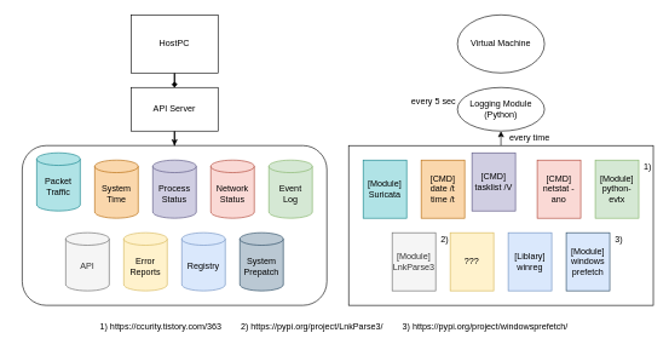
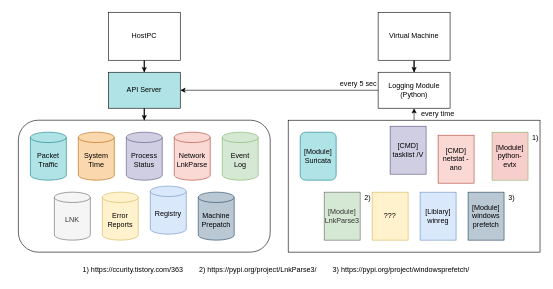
  <mxCell id="0" />
  <mxCell id="1" parent="0" />
  <mxCell id="2" style="edgeStyle=orthogonalEdgeStyle;rounded=0;orthogonalLoop=1;jettySize=auto;html=1;exitX=0.5;exitY=0;exitDx=0;exitDy=0;entryX=0.5;entryY=1;entryDx=0;entryDy=0;" edge="1" parent="1" source="3" target="12"><mxGeometry relative="1" as="geometry" /></mxCell>
  <mxCell id="3" value="" style="rounded=0;whiteSpace=wrap;html=1;" vertex="1" parent="1"><mxGeometry x="480" y="200" width="420" height="220" as="geometry" /></mxCell>
  <mxCell id="4" value="" style="rounded=1;whiteSpace=wrap;html=1;" vertex="1" parent="1"><mxGeometry x="30" y="200" width="420" height="220" as="geometry" /></mxCell>
- <mxCell id="5" style="edgeStyle=orthogonalEdgeStyle;rounded=0;orthogonalLoop=1;jettySize=auto;html=1;exitX=0.5;exitY=1;exitDx=0;exitDy=0;endArrow=diamond;" edge="1" parent="1" source="6" target="10"><mxGeometry relative="1" as="geometry" /></mxCell>
+ <mxCell id="5" style="edgeStyle=orthogonalEdgeStyle;rounded=0;orthogonalLoop=1;jettySize=auto;html=1;exitX=0.5;exitY=1;exitDx=0;exitDy=0;" edge="1" parent="1" source="6" target="10"><mxGeometry relative="1" as="geometry" /></mxCell>
  <mxCell id="6" value="HostPC" style="rounded=0;whiteSpace=wrap;html=1;" vertex="1" parent="1"><mxGeometry x="180" y="20" width="120" height="80" as="geometry" /></mxCell>
- <mxCell id="8" value="Virtual Machine" style="ellipse;whiteSpace=wrap;html=1;" vertex="1" parent="1"><mxGeometry x="630" y="20" width="120" height="80" as="geometry" /></mxCell>
+ <mxCell id="7" style="edgeStyle=orthogonalEdgeStyle;rounded=0;orthogonalLoop=1;jettySize=auto;html=1;exitX=0.5;exitY=1;exitDx=0;exitDy=0;" edge="1" parent="1" source="8" target="12"><mxGeometry relative="1" as="geometry" /></mxCell>
+ <mxCell id="8" value="Virtual Machine" style="rounded=0;whiteSpace=wrap;html=1;" vertex="1" parent="1"><mxGeometry x="630" y="20" width="120" height="80" as="geometry" /></mxCell>
  <mxCell id="9" style="edgeStyle=orthogonalEdgeStyle;rounded=0;orthogonalLoop=1;jettySize=auto;html=1;exitX=0.5;exitY=1;exitDx=0;exitDy=0;" edge="1" parent="1" source="10" target="4"><mxGeometry relative="1" as="geometry" /></mxCell>
- <mxCell id="10" value="API Server" style="rounded=0;whiteSpace=wrap;html=1;" vertex="1" parent="1"><mxGeometry x="180" y="120" width="120" height="60" as="geometry" /></mxCell>
- <mxCell id="12" value="Logging Module&lt;br&gt;(Python)" style="ellipse;whiteSpace=wrap;html=1;" vertex="1" parent="1"><mxGeometry x="630" y="120" width="120" height="60" as="geometry" /></mxCell>
- <mxCell id="13" value="Packet&lt;br&gt;Traffic" style="shape=cylinder3;whiteSpace=wrap;html=1;boundedLbl=1;backgroundOutline=1;size=8.621;fillColor=#b0e3e6;strokeColor=#0e8088;" vertex="1" parent="1"><mxGeometry x="50" y="210" width="60" height="80" as="geometry" /></mxCell>
+ <mxCell id="10" value="API Server" style="rounded=0;whiteSpace=wrap;html=1;fillColor=#b0e3e6;" vertex="1" parent="1"><mxGeometry x="180" y="120" width="120" height="60" as="geometry" /></mxCell>
+ <mxCell id="11" style="edgeStyle=orthogonalEdgeStyle;rounded=0;orthogonalLoop=1;jettySize=auto;html=1;exitX=0;exitY=0.5;exitDx=0;exitDy=0;entryX=1;entryY=0.5;entryDx=0;entryDy=0;" edge="1" parent="1" source="12" target="10"><mxGeometry relative="1" as="geometry" /></mxCell>
+ <mxCell id="12" value="Logging Module&lt;br&gt;(Python)" style="rounded=0;whiteSpace=wrap;html=1;" vertex="1" parent="1"><mxGeometry x="630" y="120" width="120" height="60" as="geometry" /></mxCell>
+ <mxCell id="13" value="Packet&lt;br&gt;Traffic" style="shape=cylinder3;whiteSpace=wrap;html=1;boundedLbl=1;backgroundOutline=1;size=8.621;fillColor=#b0e3e6;strokeColor=#0e8088;" vertex="1" parent="1"><mxGeometry x="50" y="220" width="60" height="80" as="geometry" /></mxCell>
  <mxCell id="14" value="System Time" style="shape=cylinder3;whiteSpace=wrap;html=1;boundedLbl=1;backgroundOutline=1;size=8.621;fillColor=#fad7ac;strokeColor=#b46504;" vertex="1" parent="1"><mxGeometry x="130" y="220" width="60" height="80" as="geometry" /></mxCell>
  <mxCell id="15" value="Process&lt;br&gt;Status" style="shape=cylinder3;whiteSpace=wrap;html=1;boundedLbl=1;backgroundOutline=1;size=8.621;fillColor=#d0cee2;strokeColor=#56517e;" vertex="1" parent="1"><mxGeometry x="210" y="220" width="60" height="80" as="geometry" /></mxCell>
- <mxCell id="16" value="Network&lt;br&gt;Status" style="shape=cylinder3;whiteSpace=wrap;html=1;boundedLbl=1;backgroundOutline=1;size=8.621;fillColor=#fad9d5;strokeColor=#ae4132;" vertex="1" parent="1"><mxGeometry x="290" y="220" width="60" height="80" as="geometry" /></mxCell>
+ <mxCell id="16" value="Network&lt;br&gt;LnkParse" style="shape=cylinder3;whiteSpace=wrap;html=1;boundedLbl=1;backgroundOutline=1;size=8.621;fillColor=#fad9d5;strokeColor=#ae4132;" vertex="1" parent="1"><mxGeometry x="290" y="220" width="60" height="80" as="geometry" /></mxCell>
  <mxCell id="17" value="Event&lt;br&gt;Log" style="shape=cylinder3;whiteSpace=wrap;html=1;boundedLbl=1;backgroundOutline=1;size=8.621;fillColor=#d5e8d4;strokeColor=#82b366;" vertex="1" parent="1"><mxGeometry x="370" y="220" width="60" height="80" as="geometry" /></mxCell>
- <mxCell id="18" value="System&lt;br&gt;Prepatch" style="shape=cylinder3;whiteSpace=wrap;html=1;boundedLbl=1;backgroundOutline=1;size=8.621;fillColor=#bac8d3;strokeColor=#23445d;" vertex="1" parent="1"><mxGeometry x="330" y="320" width="60" height="80" as="geometry" /></mxCell>
- <mxCell id="19" value="Registry" style="shape=cylinder3;whiteSpace=wrap;html=1;boundedLbl=1;backgroundOutline=1;size=8.621;fillColor=#dae8fc;strokeColor=#6c8ebf;" vertex="1" parent="1"><mxGeometry x="250" y="320" width="60" height="80" as="geometry" /></mxCell>
+ <mxCell id="18" value="Machine&lt;br&gt;Prepatch" style="shape=cylinder3;whiteSpace=wrap;html=1;boundedLbl=1;backgroundOutline=1;size=8.621;fillColor=#bac8d3;strokeColor=#23445d;" vertex="1" parent="1"><mxGeometry x="330" y="320" width="60" height="80" as="geometry" /></mxCell>
+ <mxCell id="19" value="Registry" style="shape=cylinder3;whiteSpace=wrap;html=1;boundedLbl=1;backgroundOutline=1;size=8.621;fillColor=#dae8fc;strokeColor=#6c8ebf;" vertex="1" parent="1"><mxGeometry x="250" y="310" width="60" height="80" as="geometry" /></mxCell>
  <mxCell id="20" value="Error Reports" style="shape=cylinder3;whiteSpace=wrap;html=1;boundedLbl=1;backgroundOutline=1;size=8.621;fillColor=#fff2cc;strokeColor=#d6b656;" vertex="1" parent="1"><mxGeometry x="170" y="320" width="60" height="80" as="geometry" /></mxCell>
- <mxCell id="21" value="API" style="shape=cylinder3;whiteSpace=wrap;html=1;boundedLbl=1;backgroundOutline=1;size=8.621;fillColor=#f5f5f5;strokeColor=#666666;fontColor=#333333;" vertex="1" parent="1"><mxGeometry x="90" y="320" width="60" height="80" as="geometry" /></mxCell>
+ <mxCell id="21" value="LNK" style="shape=cylinder3;whiteSpace=wrap;html=1;boundedLbl=1;backgroundOutline=1;size=8.621;fillColor=#f5f5f5;strokeColor=#666666;fontColor=#333333;" vertex="1" parent="1"><mxGeometry x="90" y="320" width="60" height="80" as="geometry" /></mxCell>
  <mxCell id="22" value="&lt;div&gt;&lt;span&gt;every 5 sec&lt;/span&gt;&lt;/div&gt;" style="text;html=1;strokeColor=none;fillColor=none;align=right;verticalAlign=middle;whiteSpace=wrap;rounded=0;" vertex="1" parent="1"><mxGeometry x="530" y="130" width="100" height="20" as="geometry" /></mxCell>
- <mxCell id="23" value="[Module]&lt;br&gt;Suricata" style="rounded=0;whiteSpace=wrap;html=1;fillColor=#b0e3e6;strokeColor=#0e8088;" vertex="1" parent="1"><mxGeometry x="500" y="220" width="60" height="80" as="geometry" /></mxCell>
- <mxCell id="24" value="[CMD]&lt;br&gt;date /t&lt;br&gt;time /t" style="rounded=0;whiteSpace=wrap;html=1;fillColor=#fad7ac;strokeColor=#b46504;" vertex="1" parent="1"><mxGeometry x="580" y="220" width="60" height="80" as="geometry" /></mxCell>
+ <mxCell id="23" value="[Module]&lt;br&gt;Suricata" style="whiteSpace=wrap;html=1;fillColor=#b0e3e6;strokeColor=#0e8088;rounded=1;" vertex="1" parent="1"><mxGeometry x="500" y="220" width="60" height="80" as="geometry" /></mxCell>
  <mxCell id="25" value="[CMD]&lt;br&gt;tasklist /V" style="rounded=0;whiteSpace=wrap;html=1;fillColor=#d0cee2;strokeColor=#56517e;" vertex="1" parent="1"><mxGeometry x="650" y="210" width="60" height="80" as="geometry" /></mxCell>
- <mxCell id="26" value="[CMD]&lt;br&gt;netstat -ano" style="rounded=0;whiteSpace=wrap;html=1;fillColor=#fad9d5;strokeColor=#ae4132;" vertex="1" parent="1"><mxGeometry x="740" y="220" width="60" height="80" as="geometry" /></mxCell>
- <mxCell id="27" value="[Module]&lt;br&gt;python-evtx" style="rounded=0;whiteSpace=wrap;html=1;fillColor=#d5e8d4;strokeColor=#82b366;" vertex="1" parent="1"><mxGeometry x="820" y="220" width="60" height="80" as="geometry" /></mxCell>
+ <mxCell id="26" value="[CMD]&lt;br&gt;netstat -ano" style="rounded=0;whiteSpace=wrap;html=1;fillColor=#fad9d5;strokeColor=#ae4132;" vertex="1" parent="1"><mxGeometry x="730" y="225" width="60" height="80" as="geometry" /></mxCell>
+ <mxCell id="27" value="[Module]&lt;br&gt;python-evtx" style="rounded=0;whiteSpace=wrap;html=1;fillColor=#f8cecc;strokeColor=#82b366;" vertex="1" parent="1"><mxGeometry x="820" y="220" width="60" height="80" as="geometry" /></mxCell>
  <mxCell id="28" value="1) https://ccurity.tistory.com/363&amp;nbsp; &amp;nbsp; &amp;nbsp; &amp;nbsp; 2)&amp;nbsp;https://pypi.org/project/LnkParse3/&amp;nbsp; &amp;nbsp; &amp;nbsp; &amp;nbsp; 3)&amp;nbsp;https://pypi.org/project/windowsprefetch/" style="text;html=1;strokeColor=none;fillColor=none;align=center;verticalAlign=middle;whiteSpace=wrap;rounded=0;" vertex="1" parent="1"><mxGeometry x="20" y="440" width="880" height="20" as="geometry" /></mxCell>
  <mxCell id="29" value="1)" style="text;html=1;strokeColor=none;fillColor=none;align=right;verticalAlign=middle;whiteSpace=wrap;rounded=0;" vertex="1" parent="1"><mxGeometry x="880" y="220" width="20" height="20" as="geometry" /></mxCell>
- <mxCell id="30" value="[Module]&lt;br&gt;LnkParse3" style="rounded=0;whiteSpace=wrap;html=1;fillColor=#f5f5f5;strokeColor=#666666;fontColor=#333333;" vertex="1" parent="1"><mxGeometry x="540" y="320" width="60" height="80" as="geometry" /></mxCell>
+ <mxCell id="30" value="[Module]&lt;br&gt;LnkParse3" style="rounded=0;whiteSpace=wrap;html=1;fillColor=#d5e8d4;strokeColor=#666666;fontColor=#333333;" vertex="1" parent="1"><mxGeometry x="540" y="320" width="60" height="80" as="geometry" /></mxCell>
  <mxCell id="31" value="2)" style="text;html=1;strokeColor=none;fillColor=none;align=right;verticalAlign=middle;whiteSpace=wrap;rounded=0;" vertex="1" parent="1"><mxGeometry x="600" y="320" width="20" height="20" as="geometry" /></mxCell>
  <mxCell id="32" value="???" style="rounded=0;whiteSpace=wrap;html=1;fillColor=#fff2cc;strokeColor=#d6b656;" vertex="1" parent="1"><mxGeometry x="620" y="320" width="60" height="80" as="geometry" /></mxCell>
  <mxCell id="33" value="[Liblary]&lt;br&gt;winreg" style="rounded=0;whiteSpace=wrap;html=1;fillColor=#dae8fc;strokeColor=#6c8ebf;" vertex="1" parent="1"><mxGeometry x="700" y="320" width="60" height="80" as="geometry" /></mxCell>
- <mxCell id="34" value="[Module]&lt;br&gt;&lt;div&gt;&lt;span&gt;windows&lt;/span&gt;&lt;/div&gt;&lt;div&gt;&lt;span&gt;prefetch&lt;/span&gt;&lt;/div&gt;" style="rounded=0;whiteSpace=wrap;html=1;fillColor=#dae8fc;strokeColor=#23445d;" vertex="1" parent="1"><mxGeometry x="780" y="320" width="60" height="80" as="geometry" /></mxCell>
+ <mxCell id="34" value="[Module]&lt;br&gt;&lt;div&gt;&lt;span&gt;windows&lt;/span&gt;&lt;/div&gt;&lt;div&gt;&lt;span&gt;prefetch&lt;/span&gt;&lt;/div&gt;" style="rounded=0;whiteSpace=wrap;html=1;fillColor=#bac8d3;strokeColor=#23445d;" vertex="1" parent="1"><mxGeometry x="780" y="320" width="60" height="80" as="geometry" /></mxCell>
  <mxCell id="35" value="3)" style="text;html=1;strokeColor=none;fillColor=none;align=right;verticalAlign=middle;whiteSpace=wrap;rounded=0;" vertex="1" parent="1"><mxGeometry x="840" y="320" width="20" height="20" as="geometry" /></mxCell>
  <mxCell id="36" value="&lt;div&gt;&lt;span&gt;every time&lt;/span&gt;&lt;/div&gt;" style="text;html=1;strokeColor=none;fillColor=none;align=left;verticalAlign=middle;whiteSpace=wrap;rounded=0;" vertex="1" parent="1"><mxGeometry x="700" y="180" width="100" height="20" as="geometry" /></mxCell>
